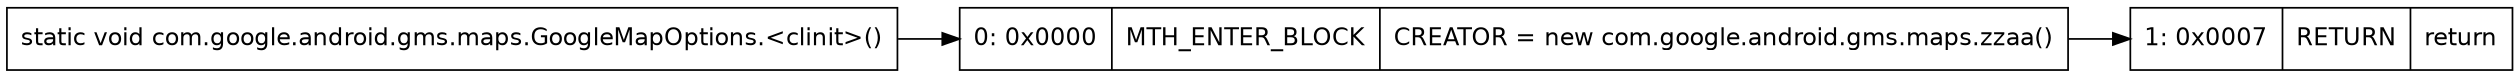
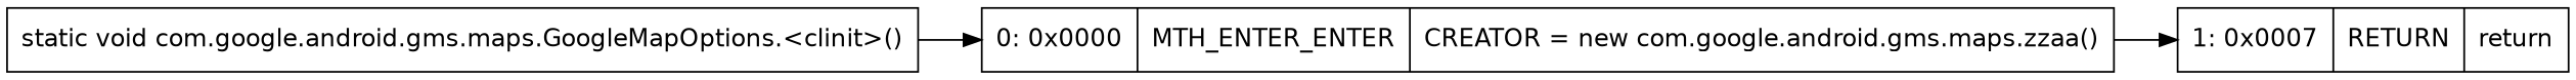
  digraph {
    rankdir=LR
    fontname="DejaVu Sans"
    node [shape=record fontname="DejaVu Sans"]
    edge [fontname="DejaVu Sans"]
-   n1 [label="{0\:\ 0x0000|MTH_ENTER_BLOCK\l|CREATOR = new com.google.android.gms.maps.zzaa()\l}"]
+   n1 [label="{0\:\ 0x0000|MTH_ENTER_ENTER\l|CREATOR = new com.google.android.gms.maps.zzaa()\l}"]
    n2 [label="{1\:\ 0x0007|RETURN\l|return\l}"]
    n3 [label="{static void com.google.android.gms.maps.GoogleMapOptions.\<clinit\>() }"]
    n1 -> n2
    n3 -> n1
  }
